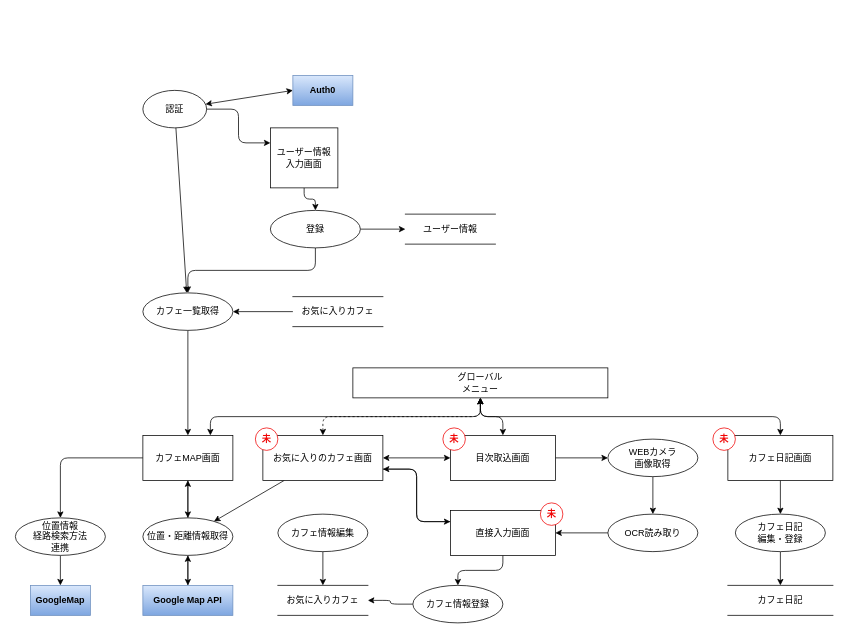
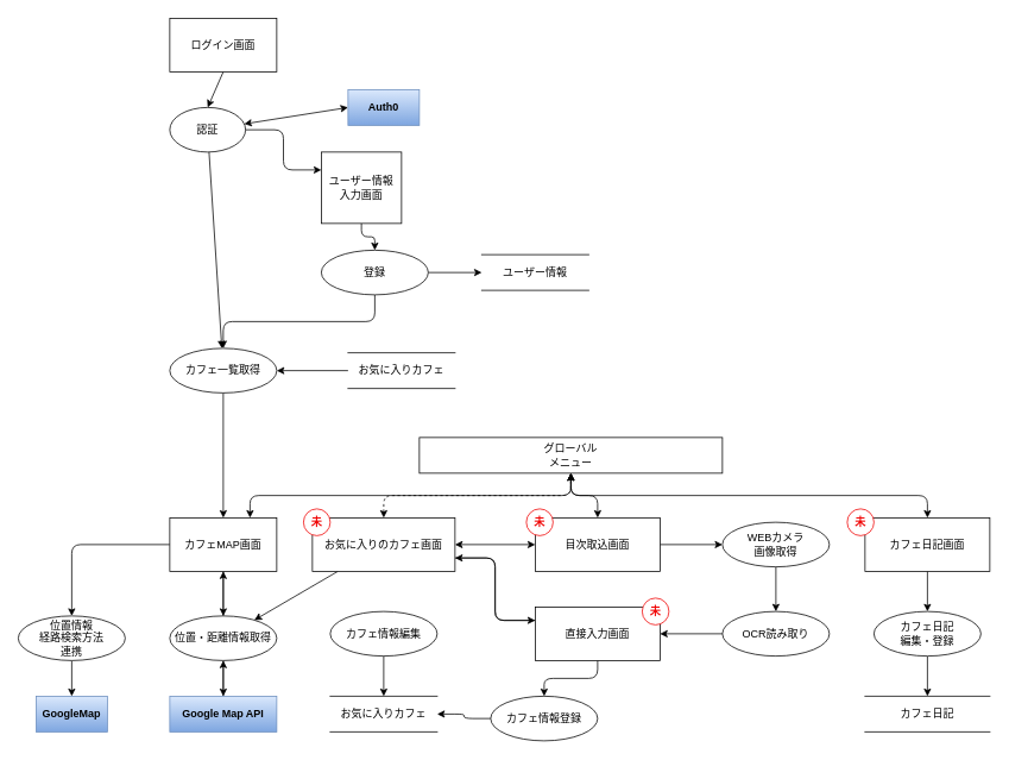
  <mxCell id="0" />
  <mxCell id="1" value="ベース" parent="0" />
  <mxCell id="2" style="edgeStyle=none;html=1;exitX=0.75;exitY=0;exitDx=0;exitDy=0;entryX=0.75;entryY=0;entryDx=0;entryDy=0;" parent="1" source="6" target="6" edge="1"><mxGeometry relative="1" as="geometry" /></mxCell>
  <mxCell id="3" style="edgeStyle=orthogonalEdgeStyle;html=1;entryX=0.5;entryY=0;entryDx=0;entryDy=0;fontColor=#000000;exitX=0.5;exitY=1;exitDx=0;exitDy=0;" parent="1" source="48" target="40" edge="1"><mxGeometry relative="1" as="geometry" /></mxCell>
  <mxCell id="4" style="edgeStyle=orthogonalEdgeStyle;html=1;entryX=0.5;entryY=0;entryDx=0;entryDy=0;fontColor=#000000;" parent="1" source="6" target="47" edge="1"><mxGeometry relative="1" as="geometry" /></mxCell>
  <mxCell id="5" value="" style="edgeStyle=orthogonalEdgeStyle;html=1;fontColor=#000000;" parent="1" source="6" target="48" edge="1"><mxGeometry relative="1" as="geometry" /></mxCell>
  <mxCell id="6" value="カフェMAP画面" style="rounded=0;whiteSpace=wrap;html=1;" parent="1" vertex="1"><mxGeometry x="190" y="580" width="120" height="60" as="geometry" /></mxCell>
+ <mxCell id="7" style="edgeStyle=none;html=1;entryX=0.5;entryY=0;entryDx=0;entryDy=0;exitX=0.5;exitY=1;exitDx=0;exitDy=0;" parent="1" source="8" target="22" edge="1"><mxGeometry relative="1" as="geometry" /></mxCell>
+ <mxCell id="8" value="ログイン画面" style="rounded=0;whiteSpace=wrap;html=1;" parent="1" vertex="1"><mxGeometry x="190" y="20" width="120" height="60" as="geometry" /></mxCell>
  <mxCell id="9" value="" style="edgeStyle=none;html=1;fontColor=#000000;" parent="1" source="11" target="47" edge="1"><mxGeometry relative="1" as="geometry" /></mxCell>
  <mxCell id="10" style="edgeStyle=orthogonalEdgeStyle;html=1;entryX=0;entryY=0.25;entryDx=0;entryDy=0;fontColor=#000000;exitX=1;exitY=0.75;exitDx=0;exitDy=0;" parent="1" source="11" target="39" edge="1"><mxGeometry relative="1" as="geometry" /></mxCell>
  <mxCell id="11" value="お気に入りのカフェ画面" style="rounded=0;whiteSpace=wrap;html=1;" parent="1" vertex="1"><mxGeometry x="350" y="580" width="160" height="60" as="geometry" /></mxCell>
  <mxCell id="12" value="グローバル&lt;br&gt;メニュー" style="rounded=0;whiteSpace=wrap;html=1;" parent="1" vertex="1"><mxGeometry x="470" y="490" width="340" height="40" as="geometry" /></mxCell>
  <mxCell id="13" value="" style="endArrow=classic;startArrow=classic;html=1;entryX=0.5;entryY=1;entryDx=0;entryDy=0;exitX=0.75;exitY=0;exitDx=0;exitDy=0;edgeStyle=orthogonalEdgeStyle;" parent="1" source="6" target="12" edge="1"><mxGeometry width="50" height="50" relative="1" as="geometry"><mxPoint x="80" y="400" as="sourcePoint" /><mxPoint x="130" y="350" as="targetPoint" /></mxGeometry></mxCell>
  <mxCell id="14" value="" style="endArrow=classic;startArrow=classic;html=1;entryX=0.5;entryY=1;entryDx=0;entryDy=0;edgeStyle=orthogonalEdgeStyle;dashed=1;" parent="1" source="11" target="12" edge="1"><mxGeometry width="50" height="50" relative="1" as="geometry"><mxPoint x="180" y="390" as="sourcePoint" /><mxPoint x="385" y="350" as="targetPoint" /></mxGeometry></mxCell>
  <mxCell id="15" value="" style="edgeStyle=orthogonalEdgeStyle;html=1;fontColor=#000000;exitX=1;exitY=0.5;exitDx=0;exitDy=0;" parent="1" source="16" target="34" edge="1"><mxGeometry relative="1" as="geometry" /></mxCell>
  <mxCell id="16" value="目次取込画面" style="rounded=0;whiteSpace=wrap;html=1;" parent="1" vertex="1"><mxGeometry x="600" y="580" width="140" height="60" as="geometry" /></mxCell>
  <mxCell id="17" value="" style="endArrow=classic;startArrow=classic;html=1;entryX=1;entryY=0.5;entryDx=0;entryDy=0;exitX=0;exitY=0.5;exitDx=0;exitDy=0;" parent="1" source="16" target="11" edge="1"><mxGeometry width="50" height="50" relative="1" as="geometry"><mxPoint x="353.571" y="390" as="sourcePoint" /><mxPoint x="385" y="350" as="targetPoint" /></mxGeometry></mxCell>
  <mxCell id="18" value="" style="endArrow=classic;startArrow=classic;html=1;exitX=0.5;exitY=0;exitDx=0;exitDy=0;edgeStyle=orthogonalEdgeStyle;entryX=0.5;entryY=1;entryDx=0;entryDy=0;" parent="1" source="16" target="12" edge="1"><mxGeometry width="50" height="50" relative="1" as="geometry"><mxPoint x="353.571" y="390" as="sourcePoint" /><mxPoint x="640" y="540" as="targetPoint" /></mxGeometry></mxCell>
  <mxCell id="19" style="edgeStyle=none;html=1;entryX=0;entryY=0.5;entryDx=0;entryDy=0;exitX=1;exitY=0.5;exitDx=0;exitDy=0;" parent="1" source="56" target="25" edge="1"><mxGeometry relative="1" as="geometry" /></mxCell>
  <mxCell id="20" value="" style="edgeStyle=none;html=1;" parent="1" source="22" target="27" edge="1"><mxGeometry relative="1" as="geometry" /></mxCell>
  <mxCell id="21" style="edgeStyle=orthogonalEdgeStyle;html=1;entryX=0;entryY=0.25;entryDx=0;entryDy=0;" edge="1" parent="1" source="22" target="58"><mxGeometry relative="1" as="geometry" /></mxCell>
  <mxCell id="22" value="認証" style="ellipse;whiteSpace=wrap;html=1;" parent="1" vertex="1"><mxGeometry x="190" y="120" width="85" height="50" as="geometry" /></mxCell>
  <mxCell id="23" value="Auth0" style="rounded=0;whiteSpace=wrap;html=1;fillColor=#dae8fc;strokeColor=#6c8ebf;gradientColor=#7ea6e0;fontStyle=1;fontColor=#000000;" parent="1" vertex="1"><mxGeometry x="390" y="100" width="80" height="40" as="geometry" /></mxCell>
  <mxCell id="24" value="" style="endArrow=classic;startArrow=classic;html=1;entryX=0;entryY=0.5;entryDx=0;entryDy=0;" parent="1" source="22" target="23" edge="1"><mxGeometry width="50" height="50" relative="1" as="geometry"><mxPoint x="160" y="380" as="sourcePoint" /><mxPoint x="365" y="340" as="targetPoint" /></mxGeometry></mxCell>
  <mxCell id="25" value="ユーザー情報" style="shape=partialRectangle;whiteSpace=wrap;html=1;left=0;right=0;fillColor=none;" parent="1" vertex="1"><mxGeometry x="540" y="285" width="120" height="40" as="geometry" /></mxCell>
  <mxCell id="26" value="" style="edgeStyle=none;html=1;" parent="1" source="27" target="6" edge="1"><mxGeometry relative="1" as="geometry" /></mxCell>
  <mxCell id="27" value="カフェ一覧取得" style="ellipse;whiteSpace=wrap;html=1;" parent="1" vertex="1"><mxGeometry x="190" y="390" width="120" height="50" as="geometry" /></mxCell>
  <mxCell id="28" value="" style="edgeStyle=none;html=1;" parent="1" source="29" target="27" edge="1"><mxGeometry relative="1" as="geometry" /></mxCell>
  <mxCell id="29" value="お気に入りカフェ" style="shape=partialRectangle;whiteSpace=wrap;html=1;left=0;right=0;fillColor=none;" parent="1" vertex="1"><mxGeometry x="390" y="395" width="120" height="40" as="geometry" /></mxCell>
  <mxCell id="30" value="" style="edgeStyle=orthogonalEdgeStyle;html=1;fontColor=#000000;" parent="1" source="31" target="47" edge="1"><mxGeometry relative="1" as="geometry" /></mxCell>
  <mxCell id="31" value="Google Map API" style="rounded=0;whiteSpace=wrap;html=1;fillColor=#dae8fc;strokeColor=#6c8ebf;gradientColor=#7ea6e0;fontStyle=1;fontColor=#000000;" parent="1" vertex="1"><mxGeometry x="190" y="780" width="120" height="40" as="geometry" /></mxCell>
  <mxCell id="32" value="お気に入りカフェ" style="shape=partialRectangle;whiteSpace=wrap;html=1;left=0;right=0;fillColor=none;" parent="1" vertex="1"><mxGeometry x="370" y="780" width="120" height="40" as="geometry" /></mxCell>
  <mxCell id="33" value="" style="edgeStyle=orthogonalEdgeStyle;html=1;fontColor=#000000;" parent="1" source="34" target="36" edge="1"><mxGeometry relative="1" as="geometry" /></mxCell>
  <mxCell id="34" value="WEBカメラ&lt;br&gt;画像取得" style="ellipse;whiteSpace=wrap;html=1;" parent="1" vertex="1"><mxGeometry x="810" y="585" width="120" height="50" as="geometry" /></mxCell>
  <mxCell id="35" style="edgeStyle=orthogonalEdgeStyle;html=1;fontColor=#000000;" parent="1" source="36" target="39" edge="1"><mxGeometry relative="1" as="geometry" /></mxCell>
  <mxCell id="36" value="OCR読み取り" style="ellipse;whiteSpace=wrap;html=1;" parent="1" vertex="1"><mxGeometry x="810" y="685" width="120" height="50" as="geometry" /></mxCell>
  <mxCell id="37" style="edgeStyle=orthogonalEdgeStyle;html=1;fontColor=#000000;entryX=0.5;entryY=0;entryDx=0;entryDy=0;" parent="1" source="39" target="52" edge="1"><mxGeometry relative="1" as="geometry" /></mxCell>
  <mxCell id="38" style="edgeStyle=orthogonalEdgeStyle;html=1;fontColor=#000000;exitX=0;exitY=0.25;exitDx=0;exitDy=0;entryX=1;entryY=0.75;entryDx=0;entryDy=0;" parent="1" source="39" target="11" edge="1"><mxGeometry relative="1" as="geometry"><mxPoint x="510" y="620" as="targetPoint" /></mxGeometry></mxCell>
  <mxCell id="39" value="直接入力画面" style="rounded=0;whiteSpace=wrap;html=1;" parent="1" vertex="1"><mxGeometry x="600" y="680" width="140" height="60" as="geometry" /></mxCell>
  <mxCell id="40" value="GoogleMap" style="rounded=0;whiteSpace=wrap;html=1;fillColor=#dae8fc;strokeColor=#6c8ebf;gradientColor=#7ea6e0;fontStyle=1;fontColor=#000000;" parent="1" vertex="1"><mxGeometry x="40" y="780" width="80" height="40" as="geometry" /></mxCell>
  <mxCell id="41" value="" style="edgeStyle=orthogonalEdgeStyle;html=1;fontColor=#000000;entryX=0.5;entryY=0;entryDx=0;entryDy=0;" parent="1" source="42" target="54" edge="1"><mxGeometry relative="1" as="geometry" /></mxCell>
  <mxCell id="42" value="カフェ日記画面" style="rounded=0;whiteSpace=wrap;html=1;" parent="1" vertex="1"><mxGeometry x="970" y="580" width="140" height="60" as="geometry" /></mxCell>
  <mxCell id="43" value="" style="endArrow=classic;startArrow=classic;html=1;exitX=0.5;exitY=0;exitDx=0;exitDy=0;edgeStyle=orthogonalEdgeStyle;entryX=0.5;entryY=1;entryDx=0;entryDy=0;" parent="1" source="42" target="12" edge="1"><mxGeometry width="50" height="50" relative="1" as="geometry"><mxPoint x="630" y="590" as="sourcePoint" /><mxPoint x="650" y="550" as="targetPoint" /></mxGeometry></mxCell>
  <mxCell id="44" value="カフェ日記" style="shape=partialRectangle;whiteSpace=wrap;html=1;left=0;right=0;fillColor=none;" parent="1" vertex="1"><mxGeometry x="970" y="780" width="140" height="40" as="geometry" /></mxCell>
  <mxCell id="45" style="edgeStyle=orthogonalEdgeStyle;html=1;entryX=0.5;entryY=1;entryDx=0;entryDy=0;fontColor=#000000;" parent="1" source="47" target="6" edge="1"><mxGeometry relative="1" as="geometry" /></mxCell>
  <mxCell id="46" style="edgeStyle=orthogonalEdgeStyle;html=1;entryX=0.5;entryY=0;entryDx=0;entryDy=0;fontColor=#000000;" parent="1" source="47" target="31" edge="1"><mxGeometry relative="1" as="geometry" /></mxCell>
  <mxCell id="47" value="位置・距離情報取得" style="ellipse;whiteSpace=wrap;html=1;" parent="1" vertex="1"><mxGeometry x="190" y="690" width="120" height="50" as="geometry" /></mxCell>
  <mxCell id="48" value="位置情報&lt;br&gt;経路検索方法&lt;br&gt;連携" style="ellipse;whiteSpace=wrap;html=1;" parent="1" vertex="1"><mxGeometry x="20" y="690" width="120" height="50" as="geometry" /></mxCell>
  <mxCell id="49" value="" style="edgeStyle=orthogonalEdgeStyle;html=1;fontColor=#000000;" parent="1" source="50" target="32" edge="1"><mxGeometry relative="1" as="geometry" /></mxCell>
  <mxCell id="50" value="カフェ情報編集" style="ellipse;whiteSpace=wrap;html=1;" parent="1" vertex="1"><mxGeometry x="370" y="685" width="120" height="50" as="geometry" /></mxCell>
  <mxCell id="51" value="" style="edgeStyle=orthogonalEdgeStyle;html=1;fontColor=#000000;" parent="1" source="52" target="32" edge="1"><mxGeometry relative="1" as="geometry" /></mxCell>
  <mxCell id="52" value="カフェ情報登録" style="ellipse;whiteSpace=wrap;html=1;" parent="1" vertex="1"><mxGeometry x="550" y="780" width="120" height="50" as="geometry" /></mxCell>
  <mxCell id="53" value="" style="edgeStyle=orthogonalEdgeStyle;html=1;fontColor=#000000;" parent="1" source="54" target="44" edge="1"><mxGeometry relative="1" as="geometry" /></mxCell>
  <mxCell id="54" value="カフェ日記&lt;br&gt;編集・登録" style="ellipse;whiteSpace=wrap;html=1;" parent="1" vertex="1"><mxGeometry x="980" y="685" width="120" height="50" as="geometry" /></mxCell>
  <mxCell id="55" style="edgeStyle=orthogonalEdgeStyle;html=1;exitX=0.5;exitY=1;exitDx=0;exitDy=0;" edge="1" parent="1" source="56" target="27"><mxGeometry relative="1" as="geometry" /></mxCell>
  <mxCell id="56" value="登録" style="ellipse;whiteSpace=wrap;html=1;" vertex="1" parent="1"><mxGeometry x="360" y="280" width="120" height="50" as="geometry" /></mxCell>
  <mxCell id="57" value="" style="edgeStyle=orthogonalEdgeStyle;html=1;" edge="1" parent="1" source="58" target="56"><mxGeometry relative="1" as="geometry" /></mxCell>
  <mxCell id="58" value="ユーザー情報&lt;br&gt;入力画面" style="rounded=0;whiteSpace=wrap;html=1;" vertex="1" parent="1"><mxGeometry x="360" y="170" width="90" height="80" as="geometry" /></mxCell>
  <mxCell id="59" value="機能改修の進捗" parent="0" />
  <mxCell id="60" value="未" style="ellipse;whiteSpace=wrap;html=1;strokeColor=#F00000;fontColor=#F00505;fontStyle=1" vertex="1" parent="59"><mxGeometry x="340" y="570" width="30" height="30" as="geometry" /></mxCell>
  <mxCell id="61" value="未" style="ellipse;whiteSpace=wrap;html=1;strokeColor=#F00000;fontColor=#F00505;fontStyle=1" vertex="1" parent="59"><mxGeometry x="590" y="570" width="30" height="30" as="geometry" /></mxCell>
  <mxCell id="62" value="未" style="ellipse;whiteSpace=wrap;html=1;strokeColor=#F00000;fontColor=#F00505;fontStyle=1" vertex="1" parent="59"><mxGeometry x="950" y="570" width="30" height="30" as="geometry" /></mxCell>
  <mxCell id="63" value="未" style="ellipse;whiteSpace=wrap;html=1;strokeColor=#F00000;fontColor=#F00505;fontStyle=1" vertex="1" parent="59"><mxGeometry x="720" y="670" width="30" height="30" as="geometry" /></mxCell>
